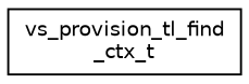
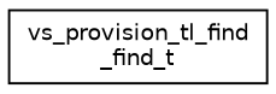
  digraph {
    rankdir=LR
-   n1 [color=black fillcolor=white fontname=Helvetica fontsize=10 height=0.2 label="vs_provision_tl_find\l_ctx_t" shape=record style=filled width=0.4]
+   n1 [color=black fillcolor=white fontname=Helvetica fontsize=10 height=0.2 label="vs_provision_tl_find\l_find_t" shape=record style=filled width=0.4]
  }
